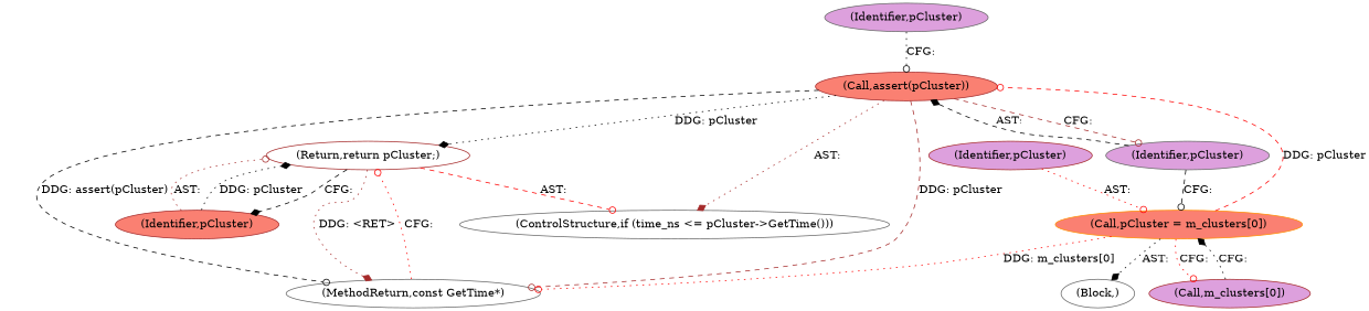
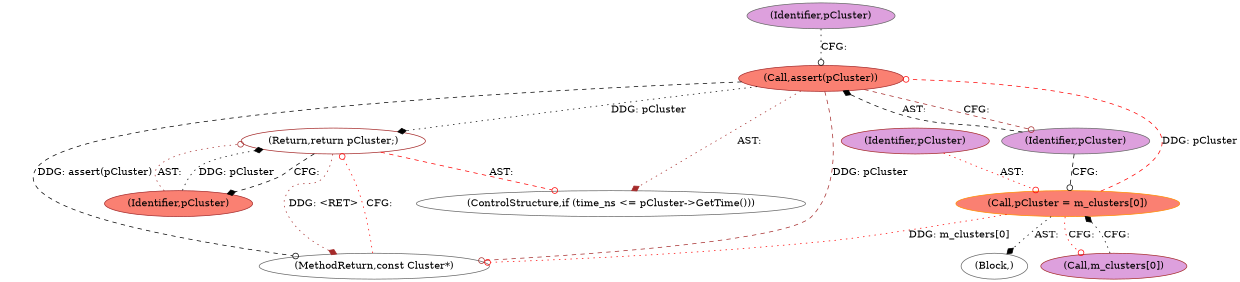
  digraph {
    node [color=brown fillcolor=white style=filled]
    edge [arrowhead=odot color=black style=dotted]
    n1 [fillcolor=salmon label="(Call,assert(pCluster))"]
    n2 [label="(Return,return pCluster;)"]
-   n3 [color=gray40 label="(MethodReturn,const GetTime*)"]
+   n3 [color=gray40 label="(MethodReturn,const Cluster*)"]
    n4 [color=gray40 fillcolor=plum label="(Identifier,pCluster)"]
    n5 [color=gray40 label="(ControlStructure,if (time_ns <= pCluster->GetTime()))"]
    n6 [fillcolor=salmon label="(Identifier,pCluster)"]
    n7 [color=gray40 label="(Block,)"]
    n8 [color=darkorange fillcolor=salmon label="(Call,pCluster = m_clusters[0])"]
    n9 [fillcolor=plum label="(Call,m_clusters[0])"]
    n10 [fillcolor=plum label="(Identifier,pCluster)"]
    n11 [color=gray40 fillcolor=plum label="(Identifier,pCluster)"]
    n1 -> n2 [arrowhead=diamond label="DDG: pCluster"]
    n1 -> n3 [color=brown label="DDG: pCluster" style=dashed]
    n1 -> n3 [label="DDG: assert(pCluster)" style=dashed]
    n1 -> n4 [color=brown label="CFG: " style=dashed]
    n1 -> n5 [arrowhead=diamond color=brown label="AST: "]
    n2 -> n3 [arrowhead=diamond color=brown label="DDG: <RET>"]
    n2 -> n5 [color=red label="AST: " style=dashed]
    n2 -> n6 [arrowhead=diamond label="CFG: " style=dashed]
    n3 -> n2 [color=red label="CFG: "]
    n4 -> n1 [arrowhead=diamond label="AST: " style=dashed]
    n4 -> n8 [label="CFG: " style=dashed]
    n6 -> n2 [color=brown label="AST: "]
    n6 -> n2 [arrowhead=diamond label="DDG: pCluster"]
    n8 -> n1 [color=red label="DDG: pCluster" style=dashed]
    n8 -> n3 [color=red label="DDG: m_clusters[0]"]
    n8 -> n7 [arrowhead=diamond label="AST: "]
    n8 -> n9 [color=red label="CFG: "]
    n9 -> n8 [arrowhead=diamond label="CFG: "]
    n10 -> n8 [color=red label="AST: "]
    n11 -> n1 [label="CFG: "]
  }
